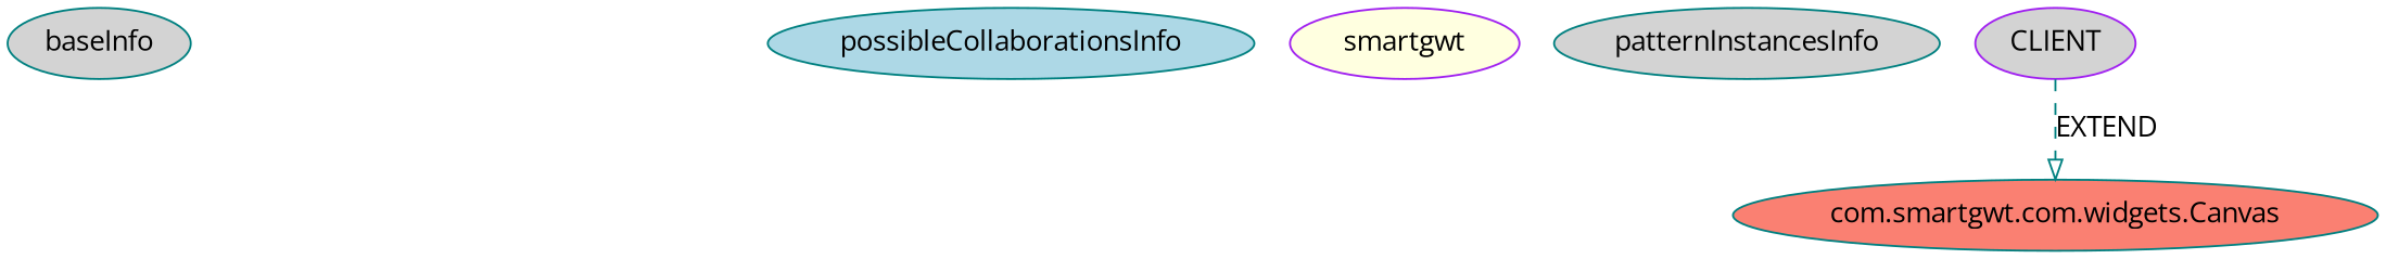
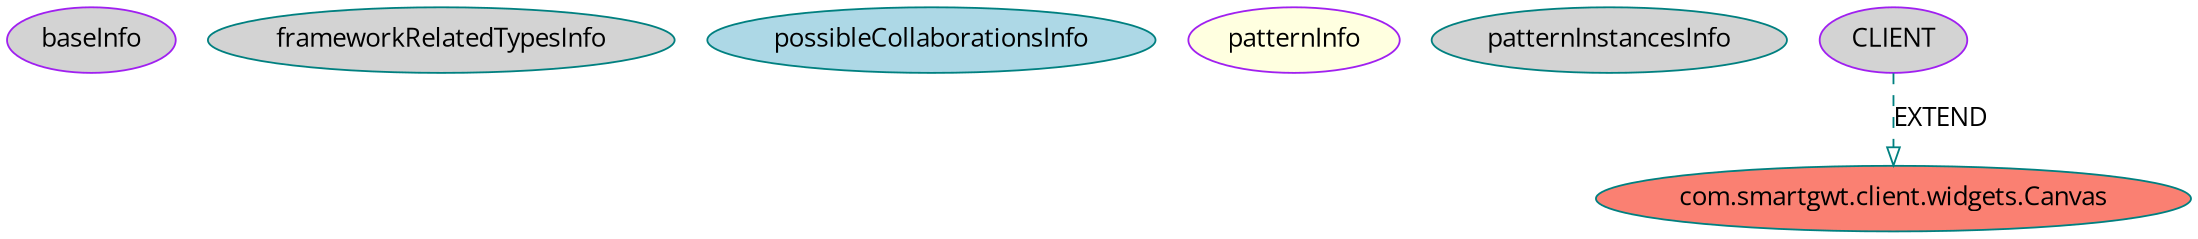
  digraph {
    fontname="Open Sans"
    node [style=filled fillcolor=lightgrey color=teal fontname="Open Sans"]
-   baseInfo [category=pattern graphId=971 isAnonymous=false possibleRelation=false]
+   baseInfo [category=pattern graphId=971 isAnonymous=false possibleRelation=false color=purple]
+   frameworkRelatedTypesInfo [0="com.smartgwt.client.widgets.Canvas"]
    possibleCollaborationsInfo [fillcolor=lightblue]
-   patternInfo [frequency=2.0 patternRootClient=0 fillcolor=lightyellow color=purple label=smartgwt]
+   patternInfo [frequency=2.0 patternRootClient=0 fillcolor=lightyellow color=purple]
    patternInstancesInfo [0="Namrack-TeachToLearn~/Namrack-TeachToLearn/TeachToLearn-master/TeachToLearn/src/ttl/client/layout/MainLayout.java~MainLayout~349" 1="mrsmastara-home~/mrsmastara-home/home-master/youtube/src/main/java/com/youtube/play/client/local/YouTubePlay.java~YouTubePlay~4058"]
-   n6 [isFrameworkType=false label="com.smartgwt.com.widgets.Canvas" vertexType=FRAMEWORK_CLASS_TYPE fillcolor=salmon]
+   n6 [isFrameworkType=false label="com.smartgwt.client.widgets.Canvas" vertexType=FRAMEWORK_CLASS_TYPE fillcolor=salmon]
    n7 [color=purple isFrameworkType=false label=CLIENT vertexType=ROOT_CLIENT_CLASS_DECLARATION]
    n7 -> n6 [color=teal label=EXTEND style=dashed arrowhead=onormal fontname="Open Sans"]
  }
